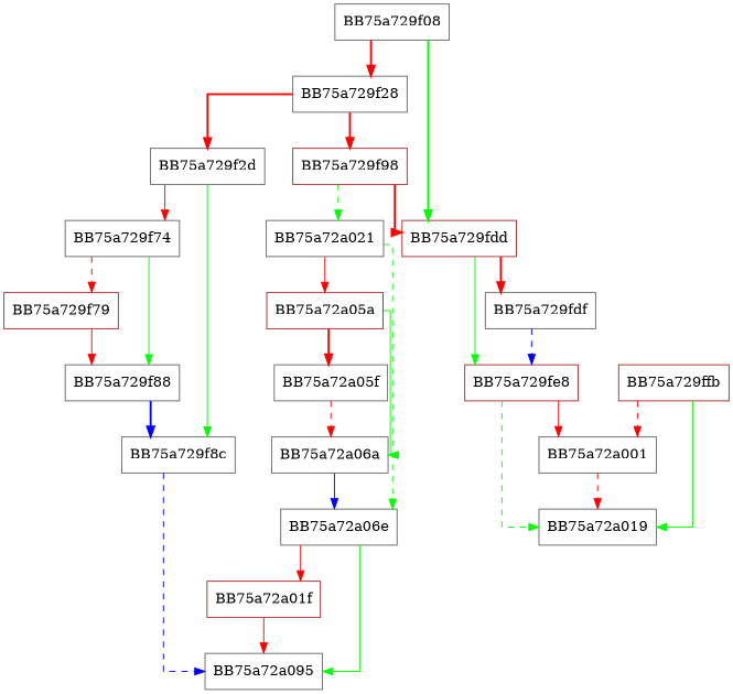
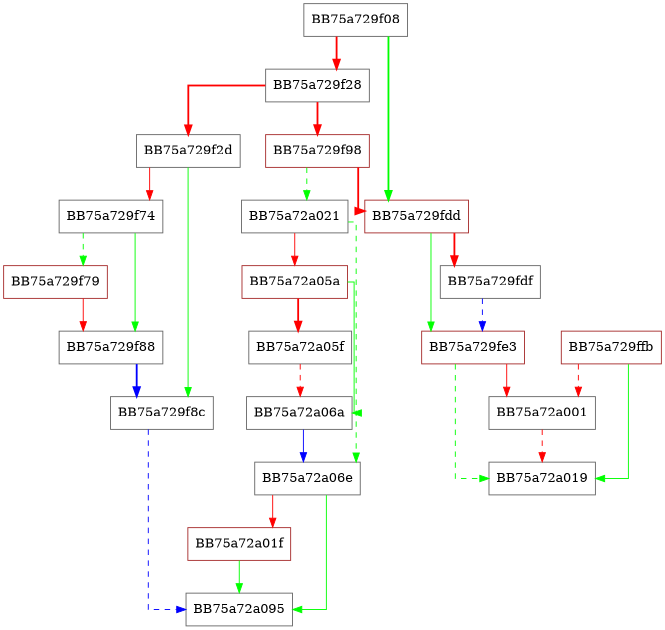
  digraph {
    splines=ortho
    node [color=gray40 shape=box]
    edge [color=red style=solid]
    BB75a729f08
    BB75a729f28
    BB75a729fdd [color=brown]
    BB75a729f98 [color=brown]
    BB75a72a021
    BB75a729f2d
    BB75a72a06e
    BB75a72a05a [color=brown]
-   BB75a729fe8 [color=brown]
+   BB75a729fe8 [color=brown label=BB75a729fe3]
    BB75a729fdf
    BB75a729f8c
    BB75a729f74
    n13 [label=BB75a72a095]
    BB75a729f88
    BB75a729f79 [color=brown]
    n16 [color=brown label=BB75a72a01f]
    BB75a72a06a
    BB75a72a05f
    BB75a72a019
    BB75a72a001
    BB75a729ffb [color=brown]
    BB75a729f08 -> BB75a729f28 [style=bold]
    BB75a729f08 -> BB75a729fdd [color=green style=bold]
    BB75a729f28 -> BB75a729f98 [style=bold]
    BB75a729f28 -> BB75a729f2d [style=bold]
    BB75a729fdd -> BB75a729fe8 [color=green]
    BB75a729fdd -> BB75a729fdf [style=bold]
    BB75a729f98 -> BB75a729fdd [style=bold]
    BB75a729f98 -> BB75a72a021 [color=green style=dashed]
    BB75a72a021 -> BB75a72a06e [color=green style=dashed]
    BB75a72a021 -> BB75a72a05a
    BB75a729f2d -> BB75a729f8c [color=green]
    BB75a729f2d -> BB75a729f74
    BB75a72a06e -> n13 [color=green]
    BB75a72a06e -> n16
    BB75a72a05a -> BB75a72a06a [color=green]
    BB75a72a05a -> BB75a72a05f [style=bold]
    BB75a729fe8 -> BB75a72a019 [color=green style=dashed]
    BB75a729fe8 -> BB75a72a001
    BB75a729fdf -> BB75a729fe8 [color=blue style=dashed]
    BB75a729f8c -> n13 [color=blue style=dashed]
    BB75a729f74 -> BB75a729f88 [color=green]
-   BB75a729f74 -> BB75a729f79 [style=dashed]
+   BB75a729f74 -> BB75a729f79 [color=green style=dashed]
    BB75a729f88 -> BB75a729f8c [color=blue style=bold]
    BB75a729f79 -> BB75a729f88
-   n16 -> n13
+   n16 -> n13 [color=green]
    BB75a72a06a -> BB75a72a06e [color=blue]
    BB75a72a05f -> BB75a72a06a [style=dashed]
    BB75a72a001 -> BB75a72a019 [style=dashed]
    BB75a729ffb -> BB75a72a019 [color=green]
    BB75a729ffb -> BB75a72a001 [style=dashed]
  }
